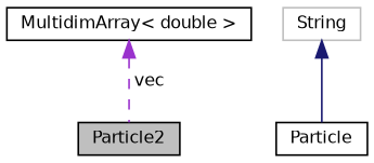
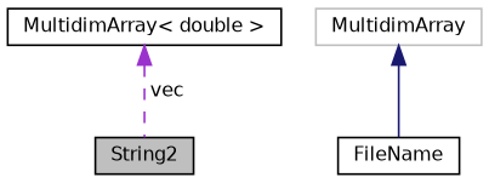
  digraph {
    node [color=black fillcolor=white fontname=Helvetica fontsize=10 shape=record style=filled]
    edge [dir=back fontname=Helvetica fontsize=10 labelfontname=Helvetica labelfontsize=10]
-   n1 [fillcolor=grey75 fontcolor=black height=0.2 label=Particle2 width=0.4]
+   n1 [fillcolor=grey75 fontcolor=black height=0.2 label=String2 width=0.4]
    n2 [height=0.2 label="MultidimArray\< double \>" width=0.4]
-   n3 [height=0.2 label=Particle width=0.4]
-   n4 [color=grey75 height=0.2 label=String width=0.4]
+   n3 [height=0.2 label=FileName width=0.4]
+   n4 [color=grey75 height=0.2 label=MultidimArray width=0.4]
    n2 -> n1 [color=darkorchid3 label=" vec" style=dashed]
    n4 -> n3 [color=midnightblue style=solid]
  }
